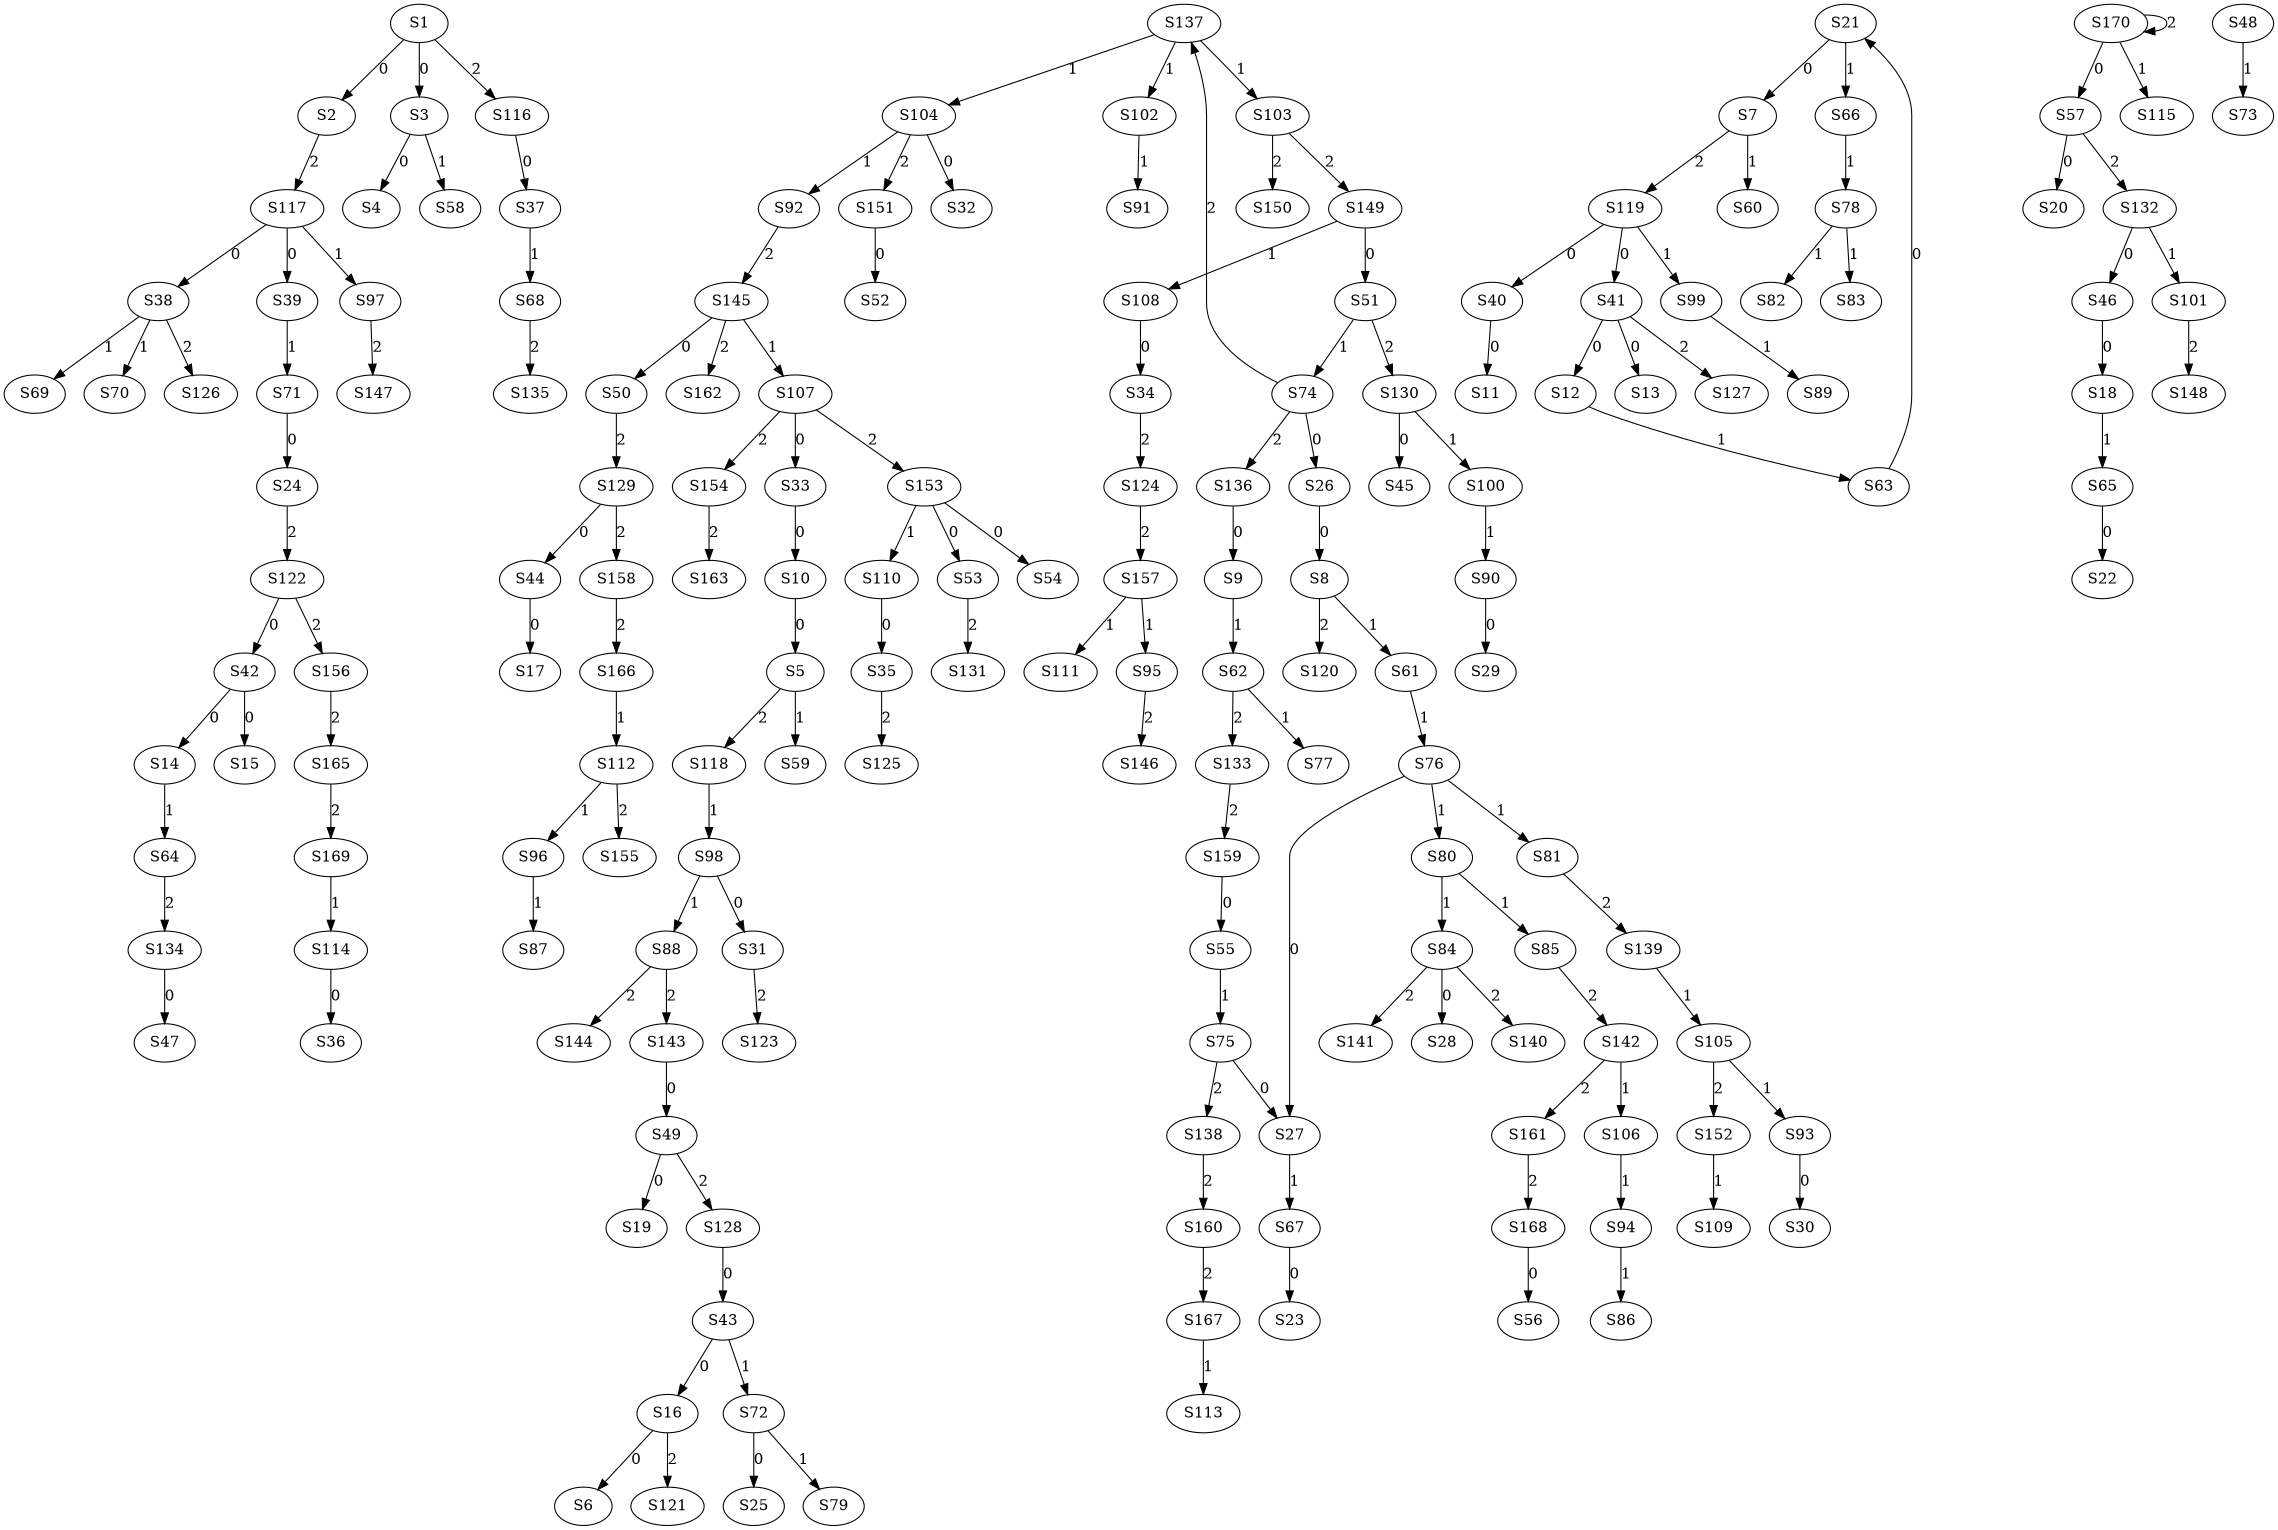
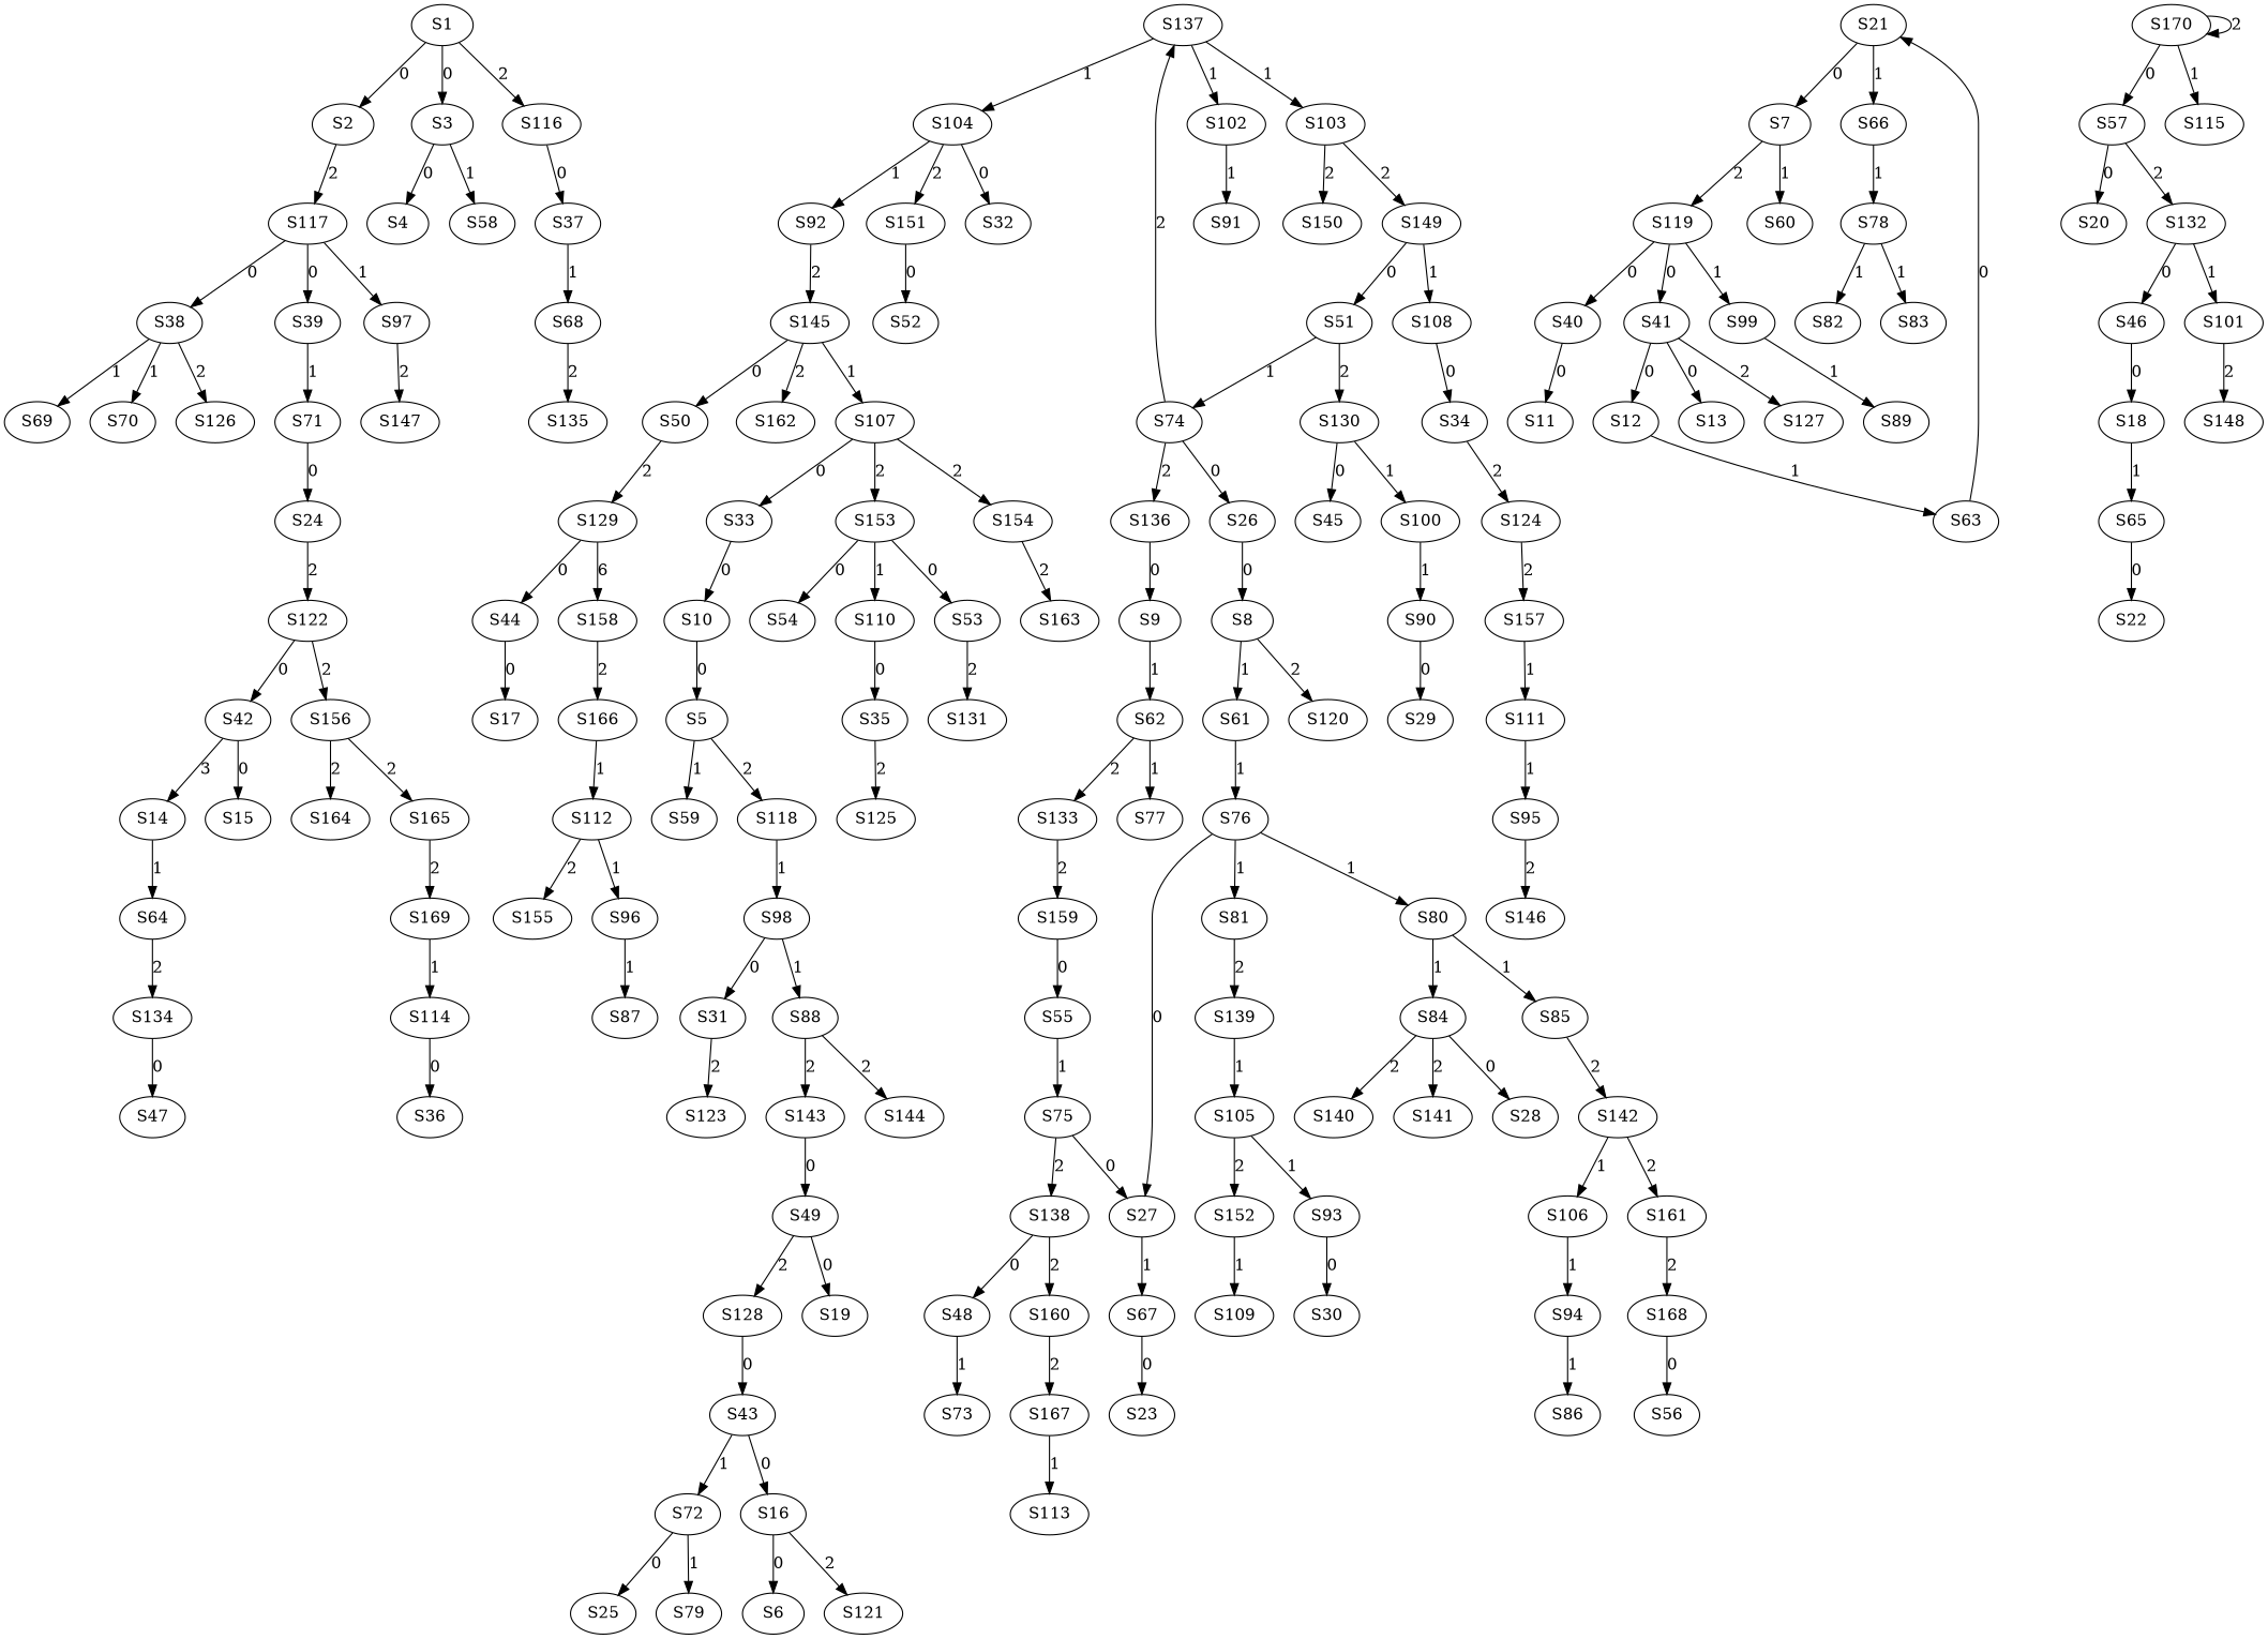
  strict digraph {
    S1
    S2
    S3
    S116
    S117
    S4
    S58
    S37
    S38
    S39
    S97
    S10
    S5
    S59
    S118
    S98
    S16
    S6
    S121
    S21
    S7
    S66
    S119
    S60
    S78
    S40
    S41
    S99
    S26
    S8
    S61
    S120
    S9
    S62
    S76
    S77
    S133
    S33
    S11
    S12
    S13
    S127
    S63
    S42
    S14
    S15
    S64
    S134
    S43
    S72
    S25
    S79
    S44
    S17
    S46
    S18
    S65
    S22
    S49
    S19
    S128
    S57
    S20
    S132
    S101
    S67
    S23
    S71
    S24
    S122
    S156
    S74
    S137
    S136
    S104
    S102
    S103
    S27
    S80
    S81
    S84
    S85
    S139
    S28
    S140
    S141
    S90
    S29
    S93
    S30
    S31
    S88
    S123
    S143
    S144
    S32
    S151
    S92
    S52
    S145
    S107
    S153
    S154
    S110
    S53
    S54
    S163
    S108
    S34
    S124
    S157
    S35
    S125
    S114
    S36
    S68
    S135
    S69
    S70
    S126
    S147
    S89
+   S164
    S165
    S129
    S158
    S166
    S130
    S45
    S100
    S148
    S47
    S138
    S48
    S160
    S73
    S167
    S50
    S162
    S149
    S51
    S131
    S159
    S55
    S75
    S168
    S56
    S170
    S115
    S82
    S83
    S142
    S105
    S106
    S161
    S94
    S86
    S96
    S87
    S91
    S152
    S109
    S111
    S95
    S146
    S112
    S155
    S150
    S113
    S169
    S1 -> S2 [label=0]
    S1 -> S3 [label=0]
    S1 -> S116 [label=2]
    S2 -> S117 [label=2]
    S3 -> S4 [label=0]
    S3 -> S58 [label=1]
    S116 -> S37 [label=0]
    S117 -> S38 [label=0]
    S117 -> S39 [label=0]
    S117 -> S97 [label=1]
    S37 -> S68 [label=1]
    S38 -> S69 [label=1]
    S38 -> S70 [label=1]
    S38 -> S126 [label=2]
    S39 -> S71 [label=1]
    S97 -> S147 [label=2]
    S10 -> S5 [label=0]
    S5 -> S59 [label=1]
    S5 -> S118 [label=2]
    S118 -> S98 [label=1]
    S98 -> S31 [label=0]
    S98 -> S88 [label=1]
    S16 -> S6 [label=0]
    S16 -> S121 [label=2]
    S21 -> S7 [label=0]
    S21 -> S66 [label=1]
    S7 -> S119 [label=2]
    S7 -> S60 [label=1]
    S66 -> S78 [label=1]
    S119 -> S40 [label=0]
    S119 -> S41 [label=0]
    S119 -> S99 [label=1]
    S78 -> S82 [label=1]
    S78 -> S83 [label=1]
    S40 -> S11 [label=0]
    S41 -> S12 [label=0]
    S41 -> S13 [label=0]
    S41 -> S127 [label=2]
    S99 -> S89 [label=1]
    S26 -> S8 [label=0]
    S8 -> S61 [label=1]
    S8 -> S120 [label=2]
    S61 -> S76 [label=1]
    S9 -> S62 [label=1]
    S62 -> S77 [label=1]
    S62 -> S133 [label=2]
    S76 -> S27 [label=0]
    S76 -> S80 [label=1]
    S76 -> S81 [label=1]
    S133 -> S159 [label=2]
    S33 -> S10 [label=0]
    S12 -> S63 [label=1]
    S63 -> S21 [label=0]
-   S42 -> S14 [label=0]
+   S42 -> S14 [label=3]
    S42 -> S15 [label=0]
    S14 -> S64 [label=1]
    S64 -> S134 [label=2]
    S134 -> S47 [label=0]
    S43 -> S16 [label=0]
    S43 -> S72 [label=1]
    S72 -> S25 [label=0]
    S72 -> S79 [label=1]
    S44 -> S17 [label=0]
    S46 -> S18 [label=0]
    S18 -> S65 [label=1]
    S65 -> S22 [label=0]
    S49 -> S19 [label=0]
    S49 -> S128 [label=2]
    S128 -> S43 [label=0]
    S57 -> S20 [label=0]
    S57 -> S132 [label=2]
    S132 -> S46 [label=0]
    S132 -> S101 [label=1]
    S101 -> S148 [label=2]
    S67 -> S23 [label=0]
    S71 -> S24 [label=0]
    S24 -> S122 [label=2]
    S122 -> S42 [label=0]
    S122 -> S156 [label=2]
+   S156 -> S164 [label=2]
    S156 -> S165 [label=2]
    S74 -> S26 [label=0]
    S74 -> S137 [label=2]
    S74 -> S136 [label=2]
    S137 -> S104 [label=1]
    S137 -> S102 [label=1]
    S137 -> S103 [label=1]
    S136 -> S9 [label=0]
    S104 -> S32 [label=0]
    S104 -> S151 [label=2]
    S104 -> S92 [label=1]
    S102 -> S91 [label=1]
    S103 -> S149 [label=2]
    S103 -> S150 [label=2]
    S27 -> S67 [label=1]
    S80 -> S84 [label=1]
    S80 -> S85 [label=1]
    S81 -> S139 [label=2]
    S84 -> S28 [label=0]
    S84 -> S140 [label=2]
    S84 -> S141 [label=2]
    S85 -> S142 [label=2]
    S139 -> S105 [label=1]
    S90 -> S29 [label=0]
    S93 -> S30 [label=0]
    S31 -> S123 [label=2]
    S88 -> S143 [label=2]
    S88 -> S144 [label=2]
    S143 -> S49 [label=0]
    S151 -> S52 [label=0]
    S92 -> S145 [label=2]
    S145 -> S107 [label=1]
    S145 -> S50 [label=0]
    S145 -> S162 [label=2]
    S107 -> S33 [label=0]
    S107 -> S153 [label=2]
    S107 -> S154 [label=2]
    S153 -> S110 [label=1]
    S153 -> S53 [label=0]
    S153 -> S54 [label=0]
    S154 -> S163 [label=2]
    S110 -> S35 [label=0]
    S53 -> S131 [label=2]
    S108 -> S34 [label=0]
    S34 -> S124 [label=2]
    S124 -> S157 [label=2]
    S157 -> S111 [label=1]
    S35 -> S125 [label=2]
    S114 -> S36 [label=0]
    S68 -> S135 [label=2]
    S165 -> S169 [label=2]
    S129 -> S44 [label=0]
-   S129 -> S158 [label=2]
+   S129 -> S158 [label=6]
    S158 -> S166 [label=2]
    S166 -> S112 [label=1]
    S130 -> S45 [label=0]
    S130 -> S100 [label=1]
    S100 -> S90 [label=1]
+   S138 -> S48 [label=0]
    S138 -> S160 [label=2]
    S48 -> S73 [label=1]
    S160 -> S167 [label=2]
    S167 -> S113 [label=1]
    S50 -> S129 [label=2]
    S149 -> S108 [label=1]
    S149 -> S51 [label=0]
    S51 -> S74 [label=1]
    S51 -> S130 [label=2]
    S159 -> S55 [label=0]
    S55 -> S75 [label=1]
    S75 -> S27 [label=0]
    S75 -> S138 [label=2]
    S168 -> S56 [label=0]
    S170 -> S57 [label=0]
    S170 -> S170 [label=2]
    S170 -> S115 [label=1]
    S142 -> S106 [label=1]
    S142 -> S161 [label=2]
    S105 -> S93 [label=1]
    S105 -> S152 [label=2]
    S106 -> S94 [label=1]
    S161 -> S168 [label=2]
    S94 -> S86 [label=1]
    S96 -> S87 [label=1]
    S152 -> S109 [label=1]
-   S157 -> S95 [label=1]
+   S111 -> S95 [label=1]
    S95 -> S146 [label=2]
    S112 -> S96 [label=1]
    S112 -> S155 [label=2]
    S169 -> S114 [label=1]
  }
